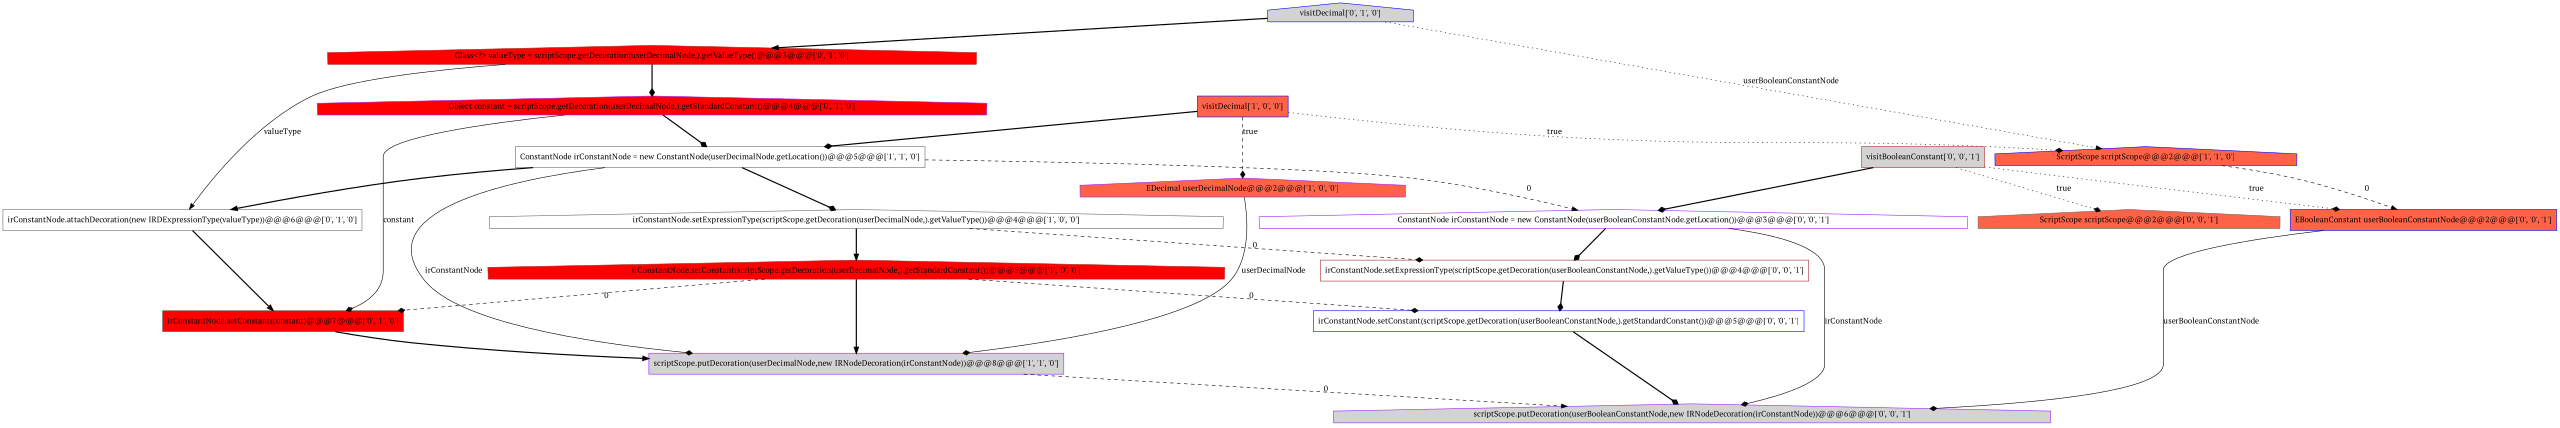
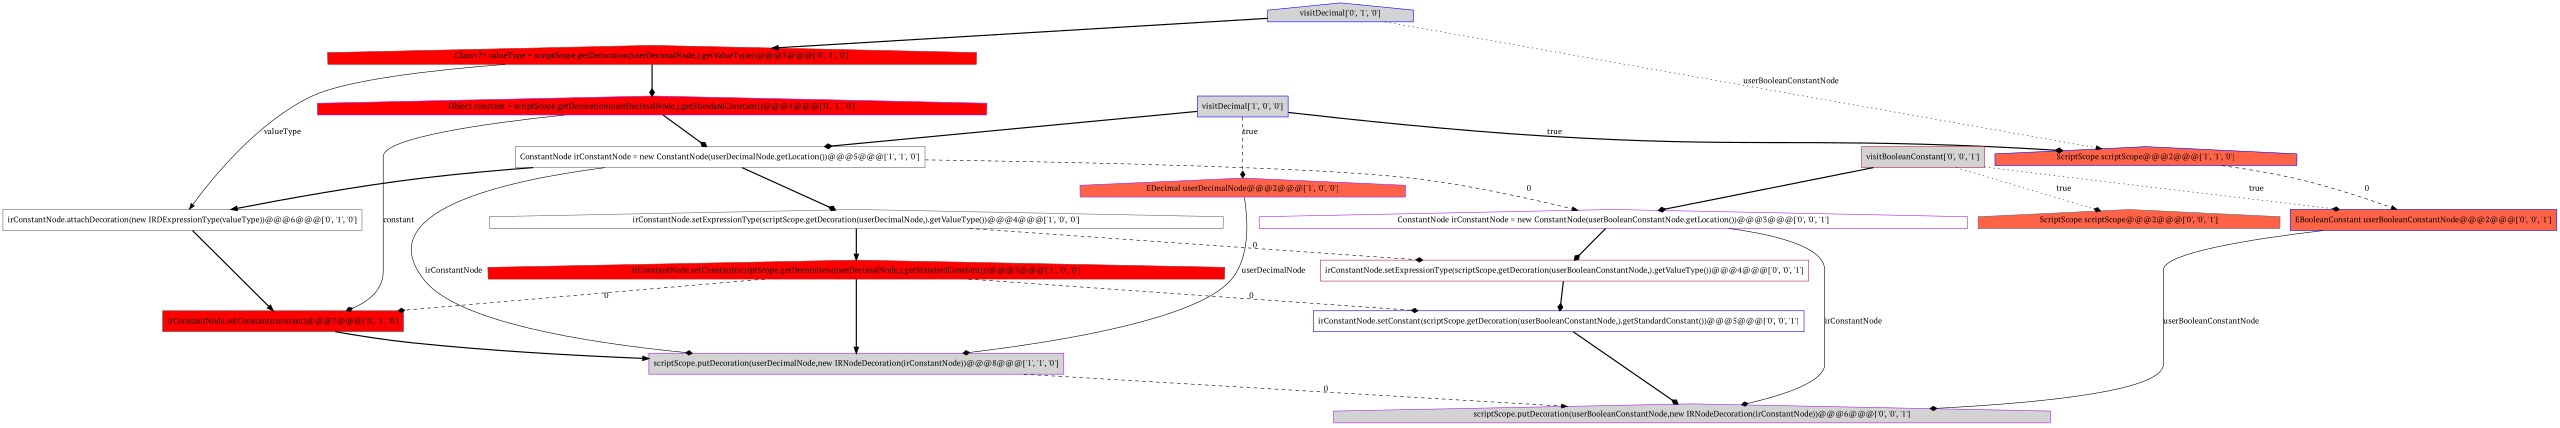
  digraph {
    fontname="PT Serif"
    node [color=gray40 fillcolor=white fontname="PT Serif" shape=house style=filled]
    edge [arrowhead=diamond fontname="PT Serif" style=bold]
    n1 [label="irConstantNode.setExpressionType(scriptScope.getDecoration(userDecimalNode,).getValueType())@@@4@@@['1', '0', '0']"]
    n2 [color=brown fillcolor=red label="irConstantNode.setConstant(scriptScope.getDecoration(userDecimalNode,).getStandardConstant())@@@5@@@['1', '0', '0']"]
    n3 [color=brown label="irConstantNode.setExpressionType(scriptScope.getDecoration(userBooleanConstantNode,).getValueType())@@@4@@@['0', '0', '1']" shape=box]
    n4 [color=purple fillcolor=lightgray label="scriptScope.putDecoration(userDecimalNode,new IRNodeDecoration(irConstantNode))@@@8@@@['1', '1', '0']" shape=box]
    n5 [fillcolor=red label="irConstantNode.setConstant(constant)@@@7@@@['0', '1', '0']" shape=box]
    n6 [color=blue label="irConstantNode.setConstant(scriptScope.getDecoration(userBooleanConstantNode,).getStandardConstant())@@@5@@@['0', '0', '1']" shape=box]
    n7 [color=brown fillcolor=red label="Class<?> valueType = scriptScope.getDecoration(userDecimalNode,).getValueType()@@@3@@@['0', '1', '0']"]
    n8 [label="irConstantNode.attachDecoration(new IRDExpressionType(valueType))@@@6@@@['0', '1', '0']" shape=box]
    n9 [color=purple fillcolor=red label="Object constant = scriptScope.getDecoration(userDecimalNode,).getStandardConstant()@@@4@@@['0', '1', '0']"]
    n10 [label="ConstantNode irConstantNode = new ConstantNode(userDecimalNode.getLocation())@@@5@@@['1', '1', '0']" shape=box]
    n11 [color=purple fillcolor=lightgray label="scriptScope.putDecoration(userBooleanConstantNode,new IRNodeDecoration(irConstantNode))@@@6@@@['0', '0', '1']"]
    n12 [color=blue fillcolor=lightgray label="visitDecimal['0', '1', '0']"]
    n13 [color=blue fillcolor=tomato label="ScriptScope scriptScope@@@2@@@['1', '1', '0']"]
    n14 [color=blue fillcolor=tomato label="EBooleanConstant userBooleanConstantNode@@@2@@@['0', '0', '1']" shape=box]
    n15 [color=purple label="ConstantNode irConstantNode = new ConstantNode(userBooleanConstantNode.getLocation())@@@3@@@['0', '0', '1']"]
-   n16 [color=blue fillcolor=tomato label="visitDecimal['1', '0', '0']" shape=box]
+   n16 [color=blue fillcolor=lightgray label="visitDecimal['1', '0', '0']" shape=box]
    n17 [color=purple fillcolor=tomato label="EDecimal userDecimalNode@@@2@@@['1', '0', '0']"]
    n18 [fillcolor=tomato label="ScriptScope scriptScope@@@2@@@['0', '0', '1']"]
    n19 [color=brown fillcolor=lightgray label="visitBooleanConstant['0', '0', '1']" shape=box]
    n1 -> n2 [arrowhead=normal]
    n1 -> n3 [label=0 style=dashed]
    n2 -> n4 [arrowhead=normal]
    n2 -> n5 [label=0 style=dashed]
    n2 -> n6 [label=0 style=dashed]
    n3 -> n6
    n4 -> n11 [arrowhead=normal label=0 style=dashed]
    n5 -> n4 [arrowhead=normal]
    n6 -> n11
    n7 -> n8 [arrowhead=normal label=valueType style=solid]
    n7 -> n9
    n8 -> n5 [arrowhead=normal]
    n9 -> n5 [label=constant style=solid]
    n9 -> n10
    n10 -> n1
    n10 -> n4 [label=irConstantNode style=solid]
    n10 -> n8 [arrowhead=normal]
    n10 -> n15 [arrowhead=normal label=0 style=dashed]
    n12 -> n7 [arrowhead=normal]
    n12 -> n13 [arrowhead=normal label=userBooleanConstantNode style=dotted]
    n13 -> n14 [arrowhead=normal label=0 style=dashed]
    n14 -> n11 [label=userBooleanConstantNode style=solid]
    n15 -> n3
    n15 -> n11 [label=irConstantNode style=solid]
    n16 -> n10
-   n16 -> n13 [label=true style=dotted]
+   n16 -> n13 [label=true]
    n16 -> n17 [label=true style=dashed]
    n17 -> n4 [label=userDecimalNode style=solid]
    n19 -> n14 [label=true style=dotted]
    n19 -> n15
    n19 -> n18 [label=true style=dotted]
  }
